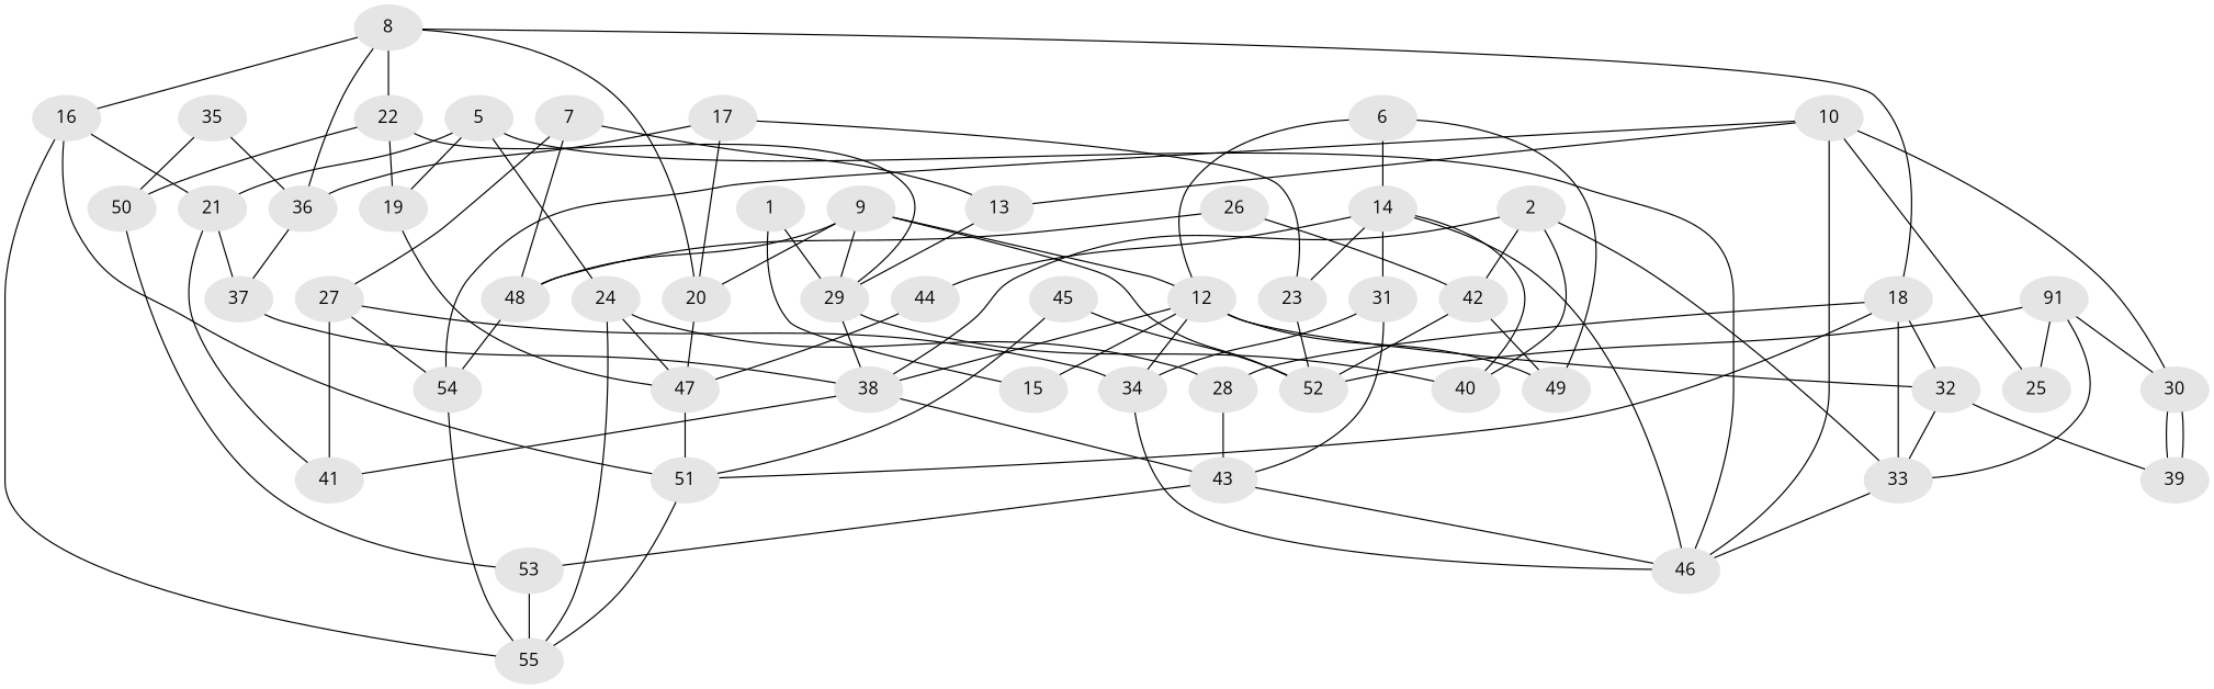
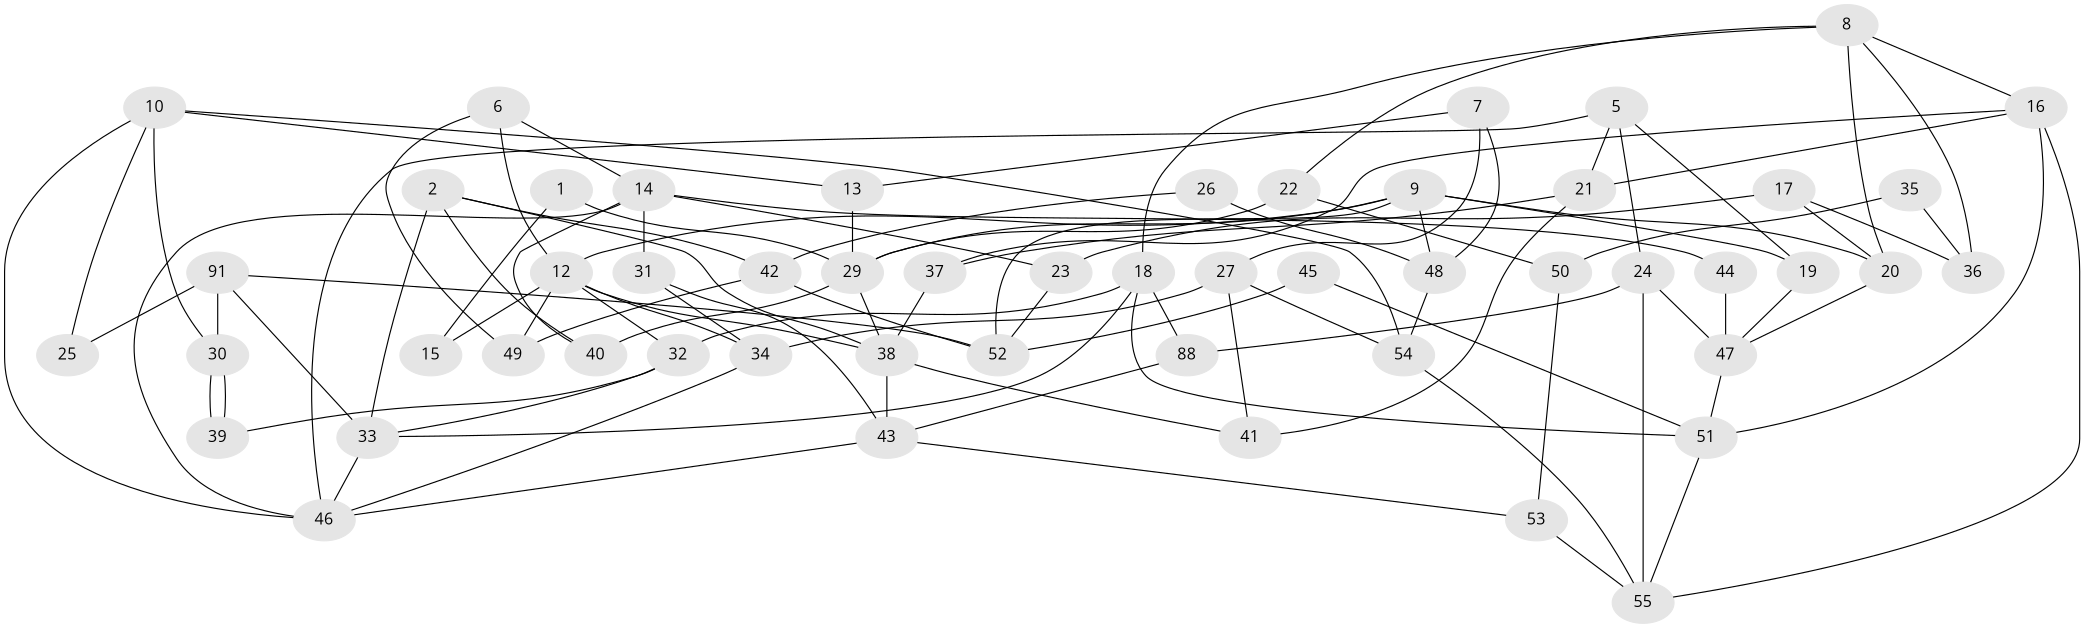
  graph {
    fontname="Open Sans"
    node [color=gray90 fontname="Open Sans" style=filled]
    edge [fontname="Open Sans"]
    1
    15
    29
    38
    40
    2
    33
    42
    46
    41
    43
    49
    52
    20
    47
    32
    39
    50
    53
    19
    5
    21
    24
    37
    6
    12
    14
    34
    23
    31
    44
    7
    13
    27
    48
    54
    8
    16
    18
    22
    36
    51
    55
-   28
+   28 [label=88]
    9
    10
    25
    30
    n49 [label=91]
    17
    26
    35
    45
    1 -- 15
    1 -- 29
    29 -- 38
    29 -- 40
    38 -- 41
    38 -- 43
    2 -- 38
    2 -- 40
    2 -- 33
    2 -- 42
    33 -- 46
    42 -- 49
    42 -- 52
    43 -- 46
    43 -- 53
    20 -- 47
    47 -- 51
    32 -- 33
    32 -- 39
    50 -- 53
    53 -- 55
    19 -- 47
    5 -- 46
    5 -- 19
    5 -- 21
    5 -- 24
    21 -- 41
    21 -- 37
    24 -- 47
    24 -- 55
    24 -- 28
    37 -- 38
    6 -- 49
    6 -- 12
    6 -- 14
    12 -- 15
    12 -- 38
    12 -- 49
    12 -- 32
    12 -- 34
    14 -- 40
    14 -- 46
    14 -- 23
    14 -- 31
    14 -- 44
    34 -- 46
    23 -- 52
    31 -- 43
    31 -- 34
    44 -- 47
    7 -- 13
    7 -- 27
    7 -- 48
    13 -- 29
    27 -- 41
    27 -- 34
    27 -- 54
    48 -- 54
    54 -- 55
    8 -- 20
    8 -- 16
    8 -- 18
    8 -- 22
    8 -- 36
    16 -- 21
-   36 -- 37
+   16 -- 37
    16 -- 51
    16 -- 55
    18 -- 33
    18 -- 32
    18 -- 51
    18 -- 28
    22 -- 29
    22 -- 50
    51 -- 55
    28 -- 43
    9 -- 29
    9 -- 52
    9 -- 20
-   22 -- 19
+   9 -- 19
    9 -- 12
    9 -- 48
    10 -- 46
    10 -- 13
    10 -- 54
    10 -- 25
    10 -- 30
    30 -- 39
    30 -- 39
    n49 -- 33
    n49 -- 52
    n49 -- 25
    n49 -- 30
    17 -- 20
    17 -- 23
    17 -- 36
    26 -- 42
    26 -- 48
    35 -- 50
    35 -- 36
    45 -- 52
    45 -- 51
  }
